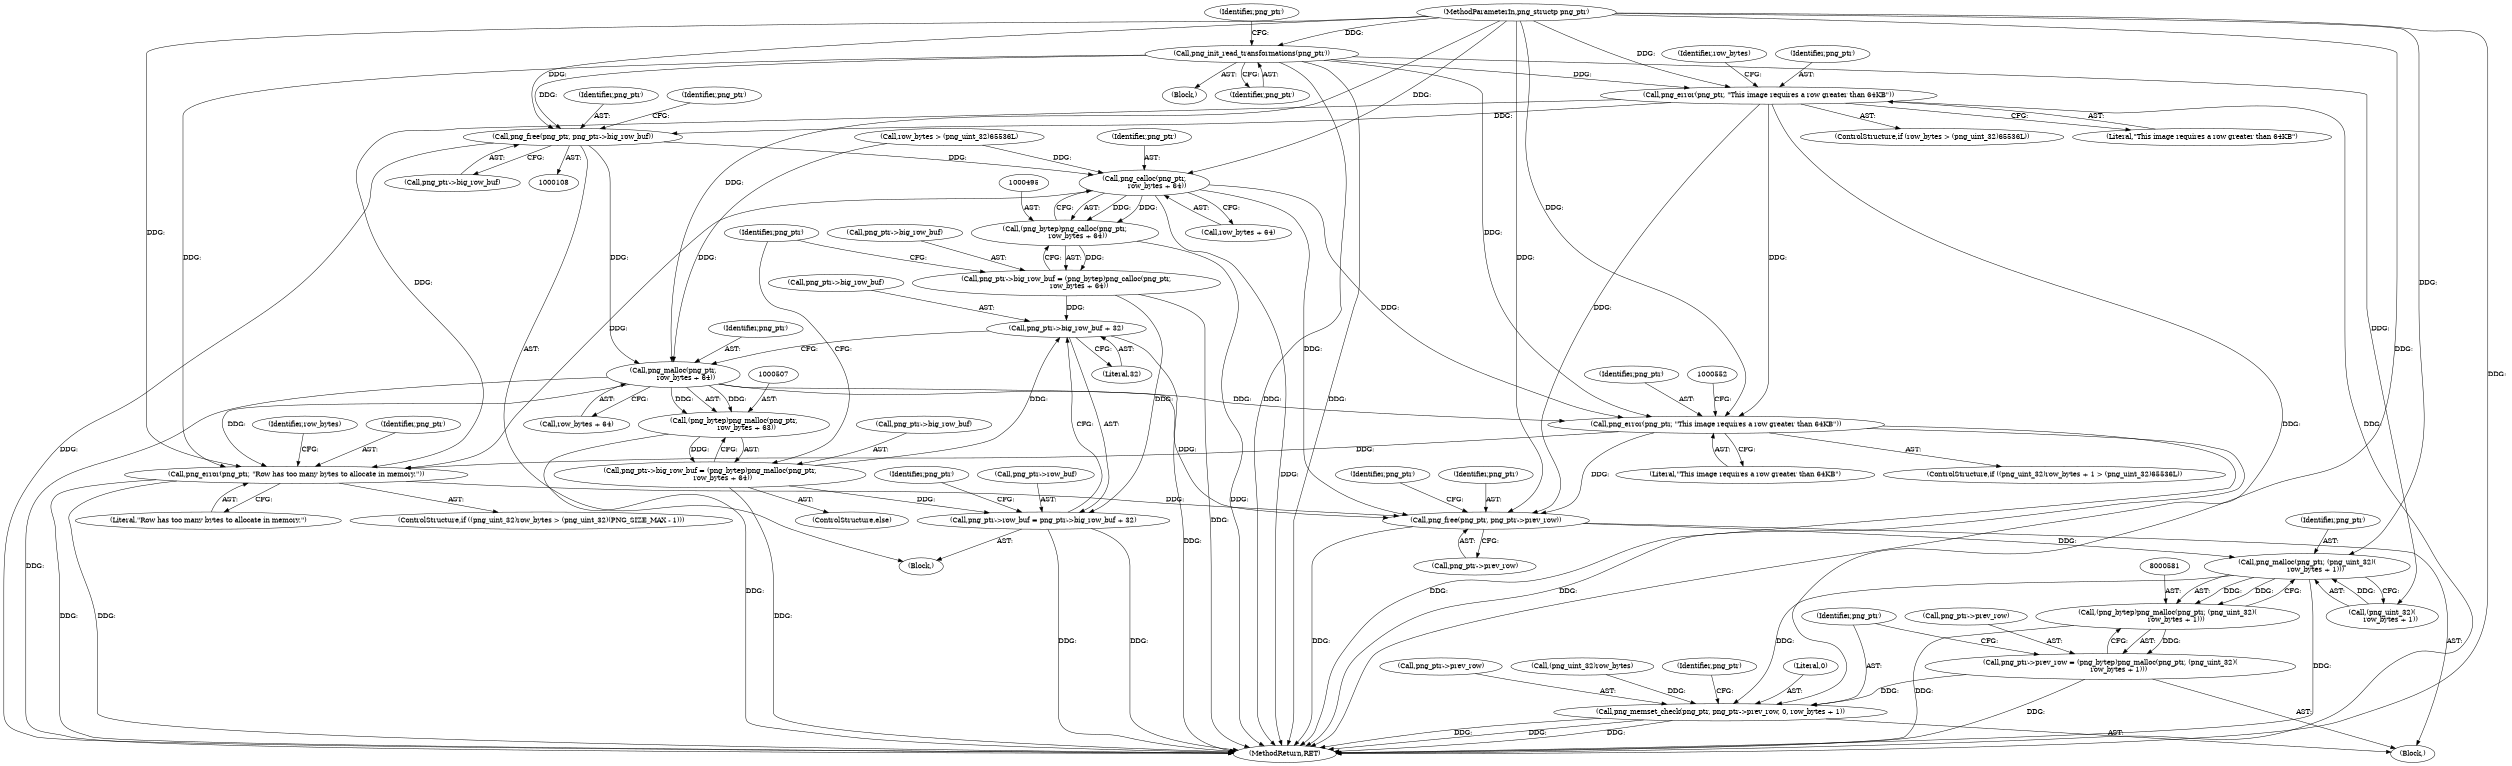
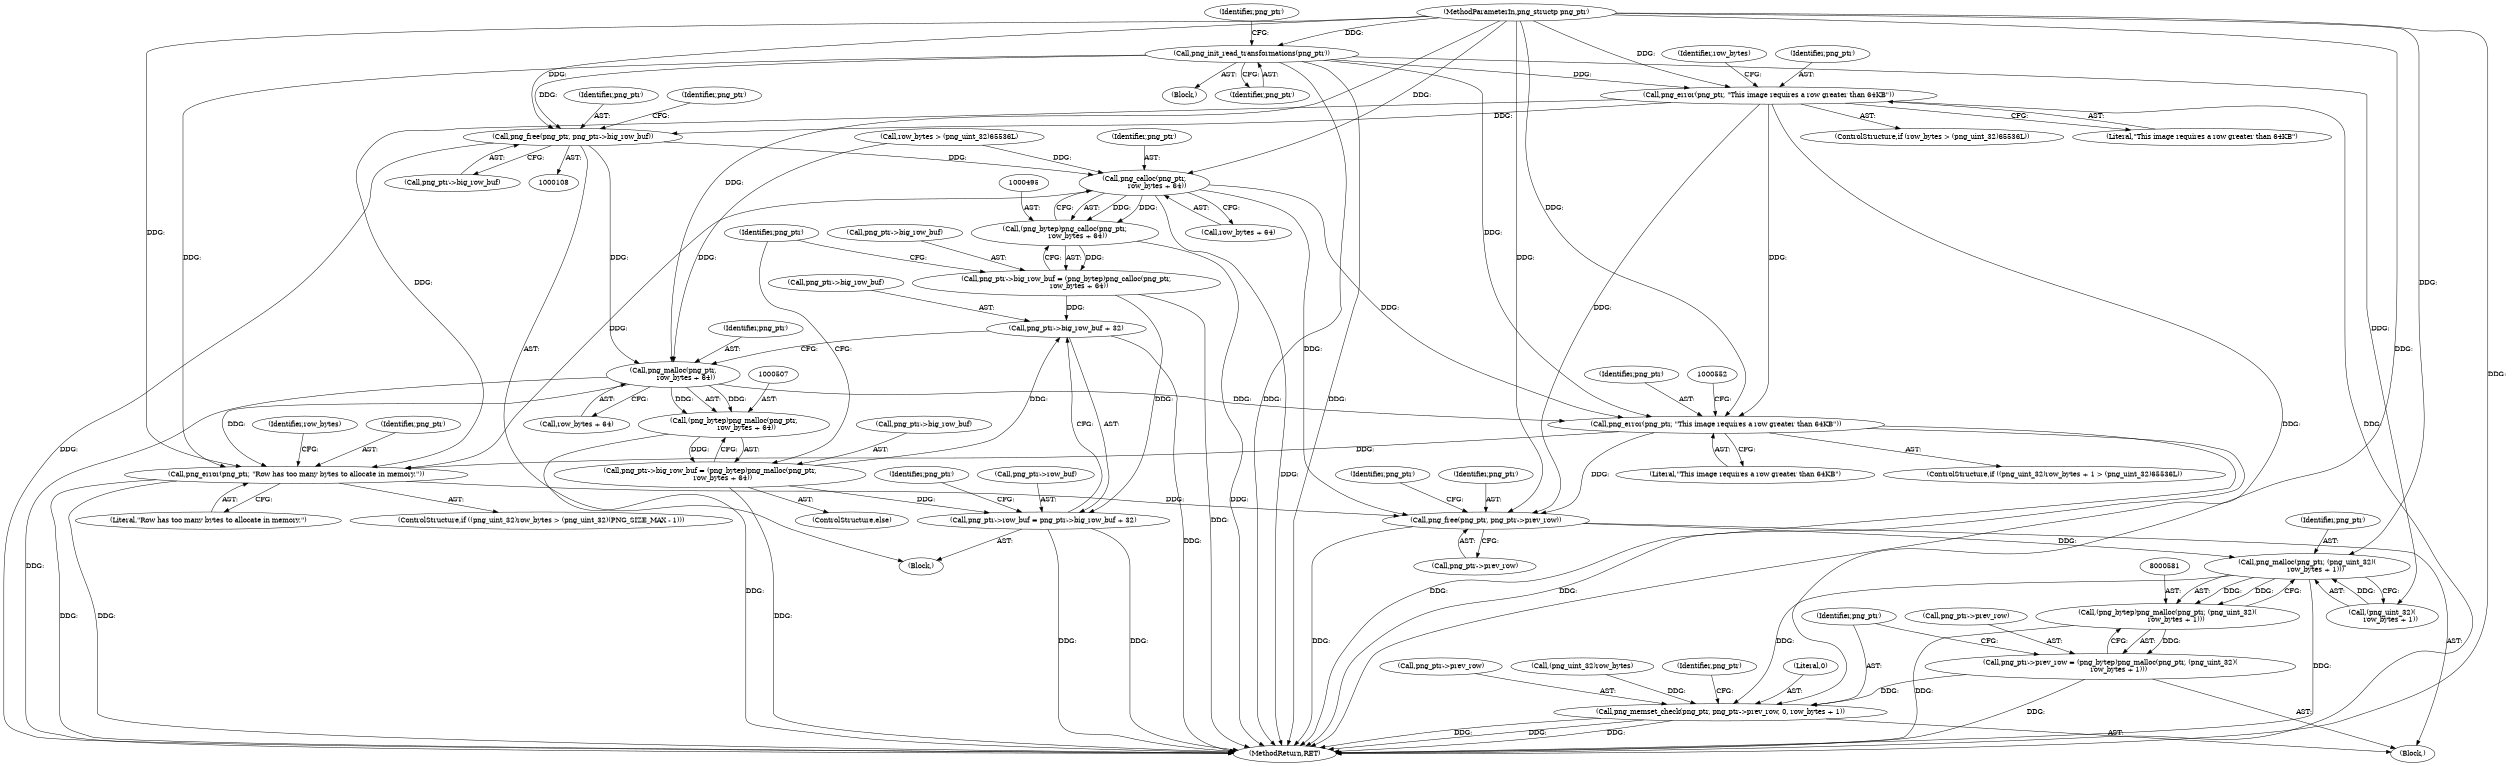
  digraph {
    n1 [label="(Call,png_init_read_transformations(png_ptr))"]
    n2 [label="(Call,png_error(png_ptr, \"This image requires a row greater than 64KB\"))"]
    n3 [label="(Call,png_free(png_ptr, png_ptr->big_row_buf))"]
    n4 [label="(Call,png_error(png_ptr, \"This image requires a row greater than 64KB\"))"]
    n5 [label="(Call,png_error(png_ptr, \"Row has too many bytes to allocate in memory.\"))"]
    n6 [label="(Block,)"]
    n7 [label="(Identifier,png_ptr)"]
    n8 [label="(MethodReturn,RET)"]
    n9 [label="(Call,(png_uint_32)(\n        row_bytes + 1))"]
    n10 [label="(Call,png_free(png_ptr, png_ptr->prev_row))"]
    n11 [label="(Literal,\"This image requires a row greater than 64KB\")"]
    n12 [label="(ControlStructure,if (row_bytes > (png_uint_32)65536L))"]
    n13 [label="(Call,png_calloc(png_ptr,\n            row_bytes + 64))"]
    n14 [label="(Call,png_malloc(png_ptr,\n            row_bytes + 64))"]
    1000108
    n16 [label="(Call,png_ptr->big_row_buf)"]
    n17 [label="(Block,)"]
    n18 [label="(Literal,\"This image requires a row greater than 64KB\")"]
    n19 [label="(ControlStructure,if ((png_uint_32)row_bytes + 1 > (png_uint_32)65536L))"]
    n20 [label="(ControlStructure,if ((png_uint_32)row_bytes > (png_uint_32)(PNG_SIZE_MAX - 1)))"]
    n21 [label="(Literal,\"Row has too many bytes to allocate in memory.\")"]
    n22 [label="(Call,png_malloc(png_ptr, (png_uint_32)(\n        row_bytes + 1)))"]
    n23 [label="(Block,)"]
    n24 [label="(Call,png_ptr->prev_row)"]
    n25 [label="(MethodParameterIn,png_structp png_ptr)"]
    n26 [label="(Call,png_memset_check(png_ptr, png_ptr->prev_row, 0, row_bytes + 1))"]
    n27 [label="(Call,(png_bytep)png_calloc(png_ptr,\n            row_bytes + 64))"]
    n28 [label="(Call,row_bytes + 64)"]
    n29 [label="(Call,(png_bytep)png_malloc(png_ptr, (png_uint_32)(\n        row_bytes + 1)))"]
-   n30 [label="(Call,(png_bytep)png_malloc(png_ptr,\n            row_bytes + 63))"]
+   n30 [label="(Call,(png_bytep)png_malloc(png_ptr,\n            row_bytes + 64))"]
    n31 [label="(Call,row_bytes + 64)"]
    n32 [label="(Call,png_ptr->big_row_buf = (png_bytep)png_calloc(png_ptr,\n            row_bytes + 64))"]
    n33 [label="(Call,png_ptr->row_buf = png_ptr->big_row_buf + 32)"]
    n34 [label="(Call,png_ptr->big_row_buf + 32)"]
-   n35 [label="(Literal,32)"]
    n36 [label="(Call,png_ptr->prev_row = (png_bytep)png_malloc(png_ptr, (png_uint_32)(\n        row_bytes + 1)))"]
    n37 [label="(Call,png_ptr->big_row_buf = (png_bytep)png_malloc(png_ptr,\n            row_bytes + 64))"]
    n38 [label="(ControlStructure,else)"]
    n39 [label="(Identifier,png_ptr)"]
    n40 [label="(Identifier,png_ptr)"]
    n41 [label="(Call,png_ptr->big_row_buf)"]
    n42 [label="(Identifier,row_bytes)"]
    n43 [label="(Identifier,png_ptr)"]
    n44 [label="(Literal,0)"]
    n45 [label="(Identifier,png_ptr)"]
    n46 [label="(Identifier,png_ptr)"]
    n47 [label="(Call,png_ptr->big_row_buf)"]
    n48 [label="(Call,row_bytes > (png_uint_32)65536L)"]
    n49 [label="(Call,png_ptr->prev_row)"]
    n50 [label="(Call,png_ptr->big_row_buf)"]
    n51 [label="(Call,png_ptr->prev_row)"]
    n52 [label="(Identifier,row_bytes)"]
    n53 [label="(Identifier,png_ptr)"]
    n54 [label="(Identifier,png_ptr)"]
    n55 [label="(Identifier,png_ptr)"]
    n56 [label="(Identifier,png_ptr)"]
    n57 [label="(Identifier,png_ptr)"]
    n58 [label="(Call,png_ptr->row_buf)"]
    n59 [label="(Identifier,png_ptr)"]
    n60 [label="(Identifier,png_ptr)"]
    n61 [label="(Call,(png_uint_32)row_bytes)"]
    n62 [label="(Identifier,png_ptr)"]
    n63 [label="(Identifier,png_ptr)"]
    n64 [label="(Identifier,png_ptr)"]
    1000495
    1000552
    n67 [label=8000581]
    1000507
    n1 -> n2 [label="DDG: "]
    n1 -> n3 [label="DDG: "]
    n1 -> n4 [label="DDG: "]
    n1 -> n5 [label="DDG: "]
    n1 -> n6 [label="AST: "]
    n1 -> n7 [label="CFG: "]
    n1 -> n8 [label="DDG: "]
    n1 -> n8 [label="DDG: "]
    n1 -> n9 [label="DDG: "]
    n2 -> n3 [label="DDG: "]
    n2 -> n4 [label="DDG: "]
    n2 -> n5 [label="DDG: "]
    n2 -> n8 [label="DDG: "]
    n2 -> n8 [label="DDG: "]
    n2 -> n10 [label="DDG: "]
    n2 -> n11 [label="CFG: "]
    n2 -> n12 [label="AST: "]
    n3 -> n8 [label="DDG: "]
    n3 -> n13 [label="DDG: "]
    n3 -> n14 [label="DDG: "]
    n3 -> 1000108 [label="AST: "]
    n3 -> n16 [label="CFG: "]
    n3 -> n17 [label="AST: "]
    n4 -> n5 [label="DDG: "]
    n4 -> n8 [label="DDG: "]
    n4 -> n8 [label="DDG: "]
    n4 -> n10 [label="DDG: "]
    n4 -> n18 [label="CFG: "]
    n4 -> n19 [label="AST: "]
    n5 -> n8 [label="DDG: "]
    n5 -> n8 [label="DDG: "]
    n5 -> n10 [label="DDG: "]
    n5 -> n20 [label="AST: "]
    n5 -> n21 [label="CFG: "]
    n7 -> n1 [label="AST: "]
    n9 -> n22 [label="AST: "]
    n9 -> n22 [label="DDG: "]
    n10 -> n8 [label="DDG: "]
    n10 -> n22 [label="DDG: "]
    n10 -> n23 [label="AST: "]
    n10 -> n24 [label="CFG: "]
    n11 -> n2 [label="AST: "]
    n13 -> n4 [label="DDG: "]
    n13 -> n5 [label="DDG: "]
    n13 -> n8 [label="DDG: "]
    n13 -> n10 [label="DDG: "]
    n13 -> n27 [label="AST: "]
    n13 -> n27 [label="DDG: "]
    n13 -> n27 [label="DDG: "]
    n13 -> n28 [label="CFG: "]
    n14 -> n4 [label="DDG: "]
    n14 -> n5 [label="DDG: "]
    n14 -> n8 [label="DDG: "]
-   n14 -> n10 [label="DDG: "]
    n14 -> n30 [label="AST: "]
    n14 -> n30 [label="DDG: "]
    n14 -> n30 [label="DDG: "]
    n14 -> n31 [label="CFG: "]
    n16 -> n3 [label="AST: "]
    n18 -> n4 [label="AST: "]
    n21 -> n5 [label="AST: "]
    n22 -> n8 [label="DDG: "]
    n22 -> n9 [label="CFG: "]
    n22 -> n26 [label="DDG: "]
    n22 -> n29 [label="AST: "]
    n22 -> n29 [label="DDG: "]
    n22 -> n29 [label="DDG: "]
    n24 -> n10 [label="AST: "]
    n25 -> n1 [label="DDG: "]
    n25 -> n2 [label="DDG: "]
    n25 -> n3 [label="DDG: "]
    n25 -> n4 [label="DDG: "]
    n25 -> n5 [label="DDG: "]
    n25 -> n8 [label="DDG: "]
    n25 -> n10 [label="DDG: "]
    n25 -> n13 [label="DDG: "]
    n25 -> n14 [label="DDG: "]
    n25 -> n22 [label="DDG: "]
    n25 -> n26 [label="DDG: "]
    n26 -> n8 [label="DDG: "]
    n26 -> n8 [label="DDG: "]
    n26 -> n8 [label="DDG: "]
    n26 -> n23 [label="AST: "]
    n27 -> n8 [label="DDG: "]
    n27 -> n13 [label="CFG: "]
    n27 -> n32 [label="AST: "]
    n27 -> n32 [label="DDG: "]
    n28 -> n13 [label="AST: "]
    n29 -> n8 [label="DDG: "]
    n29 -> n22 [label="CFG: "]
    n29 -> n36 [label="AST: "]
    n29 -> n36 [label="DDG: "]
    n30 -> n8 [label="DDG: "]
    n30 -> n37 [label="AST: "]
    n30 -> n37 [label="DDG: "]
    n31 -> n14 [label="AST: "]
    n32 -> n8 [label="DDG: "]
    n32 -> n27 [label="CFG: "]
    n32 -> n33 [label="DDG: "]
    n32 -> n34 [label="DDG: "]
    n33 -> n8 [label="DDG: "]
    n33 -> n8 [label="DDG: "]
    n33 -> n17 [label="AST: "]
    n33 -> n34 [label="CFG: "]
    n34 -> n8 [label="DDG: "]
    n34 -> n14 [label="CFG: "]
    n34 -> n33 [label="AST: "]
-   n34 -> n35 [label="CFG: "]
-   n35 -> n34 [label="AST: "]
    n36 -> n8 [label="DDG: "]
    n36 -> n23 [label="AST: "]
    n36 -> n26 [label="DDG: "]
    n36 -> n29 [label="CFG: "]
    n37 -> n8 [label="DDG: "]
    n37 -> n30 [label="CFG: "]
    n37 -> n33 [label="DDG: "]
    n37 -> n34 [label="DDG: "]
    n37 -> n38 [label="AST: "]
    n39 -> n33 [label="CFG: "]
    n40 -> n10 [label="CFG: "]
    n41 -> n37 [label="AST: "]
    n42 -> n5 [label="CFG: "]
    n43 -> n22 [label="AST: "]
    n44 -> n26 [label="AST: "]
    n45 -> n10 [label="AST: "]
    n46 -> n13 [label="AST: "]
    n47 -> n32 [label="AST: "]
    n48 -> n13 [label="DDG: "]
    n48 -> n14 [label="DDG: "]
    n49 -> n26 [label="AST: "]
    n50 -> n34 [label="AST: "]
    n51 -> n36 [label="AST: "]
    n52 -> n2 [label="CFG: "]
    n53 -> n2 [label="AST: "]
    n54 -> n4 [label="AST: "]
    n55 -> n5 [label="AST: "]
    n56 -> n1 [label="CFG: "]
    n57 -> n14 [label="AST: "]
    n58 -> n33 [label="AST: "]
    n59 -> n3 [label="AST: "]
    n60 -> n3 [label="CFG: "]
    n61 -> n26 [label="DDG: "]
    n62 -> n32 [label="CFG: "]
    n62 -> n37 [label="CFG: "]
    n63 -> n26 [label="AST: "]
    n63 -> n36 [label="CFG: "]
    n64 -> n26 [label="CFG: "]
    1000495 -> n27 [label="AST: "]
    1000552 -> n4 [label="CFG: "]
    n67 -> n29 [label="AST: "]
    1000507 -> n30 [label="AST: "]
  }
